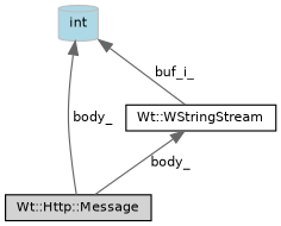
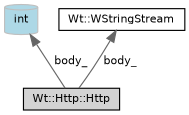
  digraph {
    node [color=black fontname=Helvetica fontsize=10 shape=box style=filled]
    edge [color=gray40 dir=back fontname=Helvetica fontsize=10 labelfontname=Helvetica labelfontsize=10 style=solid]
-   n1 [fillcolor=lightgrey fontcolor=black height=0.2 label="Wt::Http::Message" width=0.4]
+   n1 [fillcolor=lightgrey fontcolor=black height=0.2 label="Wt::Http::Http" width=0.4]
    n2 [color=grey75 fillcolor=lightblue height=0.2 label=int shape=cylinder width=0.4]
    n3 [fillcolor=white height=0.2 label="Wt::WStringStream" width=0.4]
    n2 -> n1 [label=" body_"]
-   n2 -> n3 [label=" buf_i_"]
    n3 -> n1 [label=" body_"]
  }
